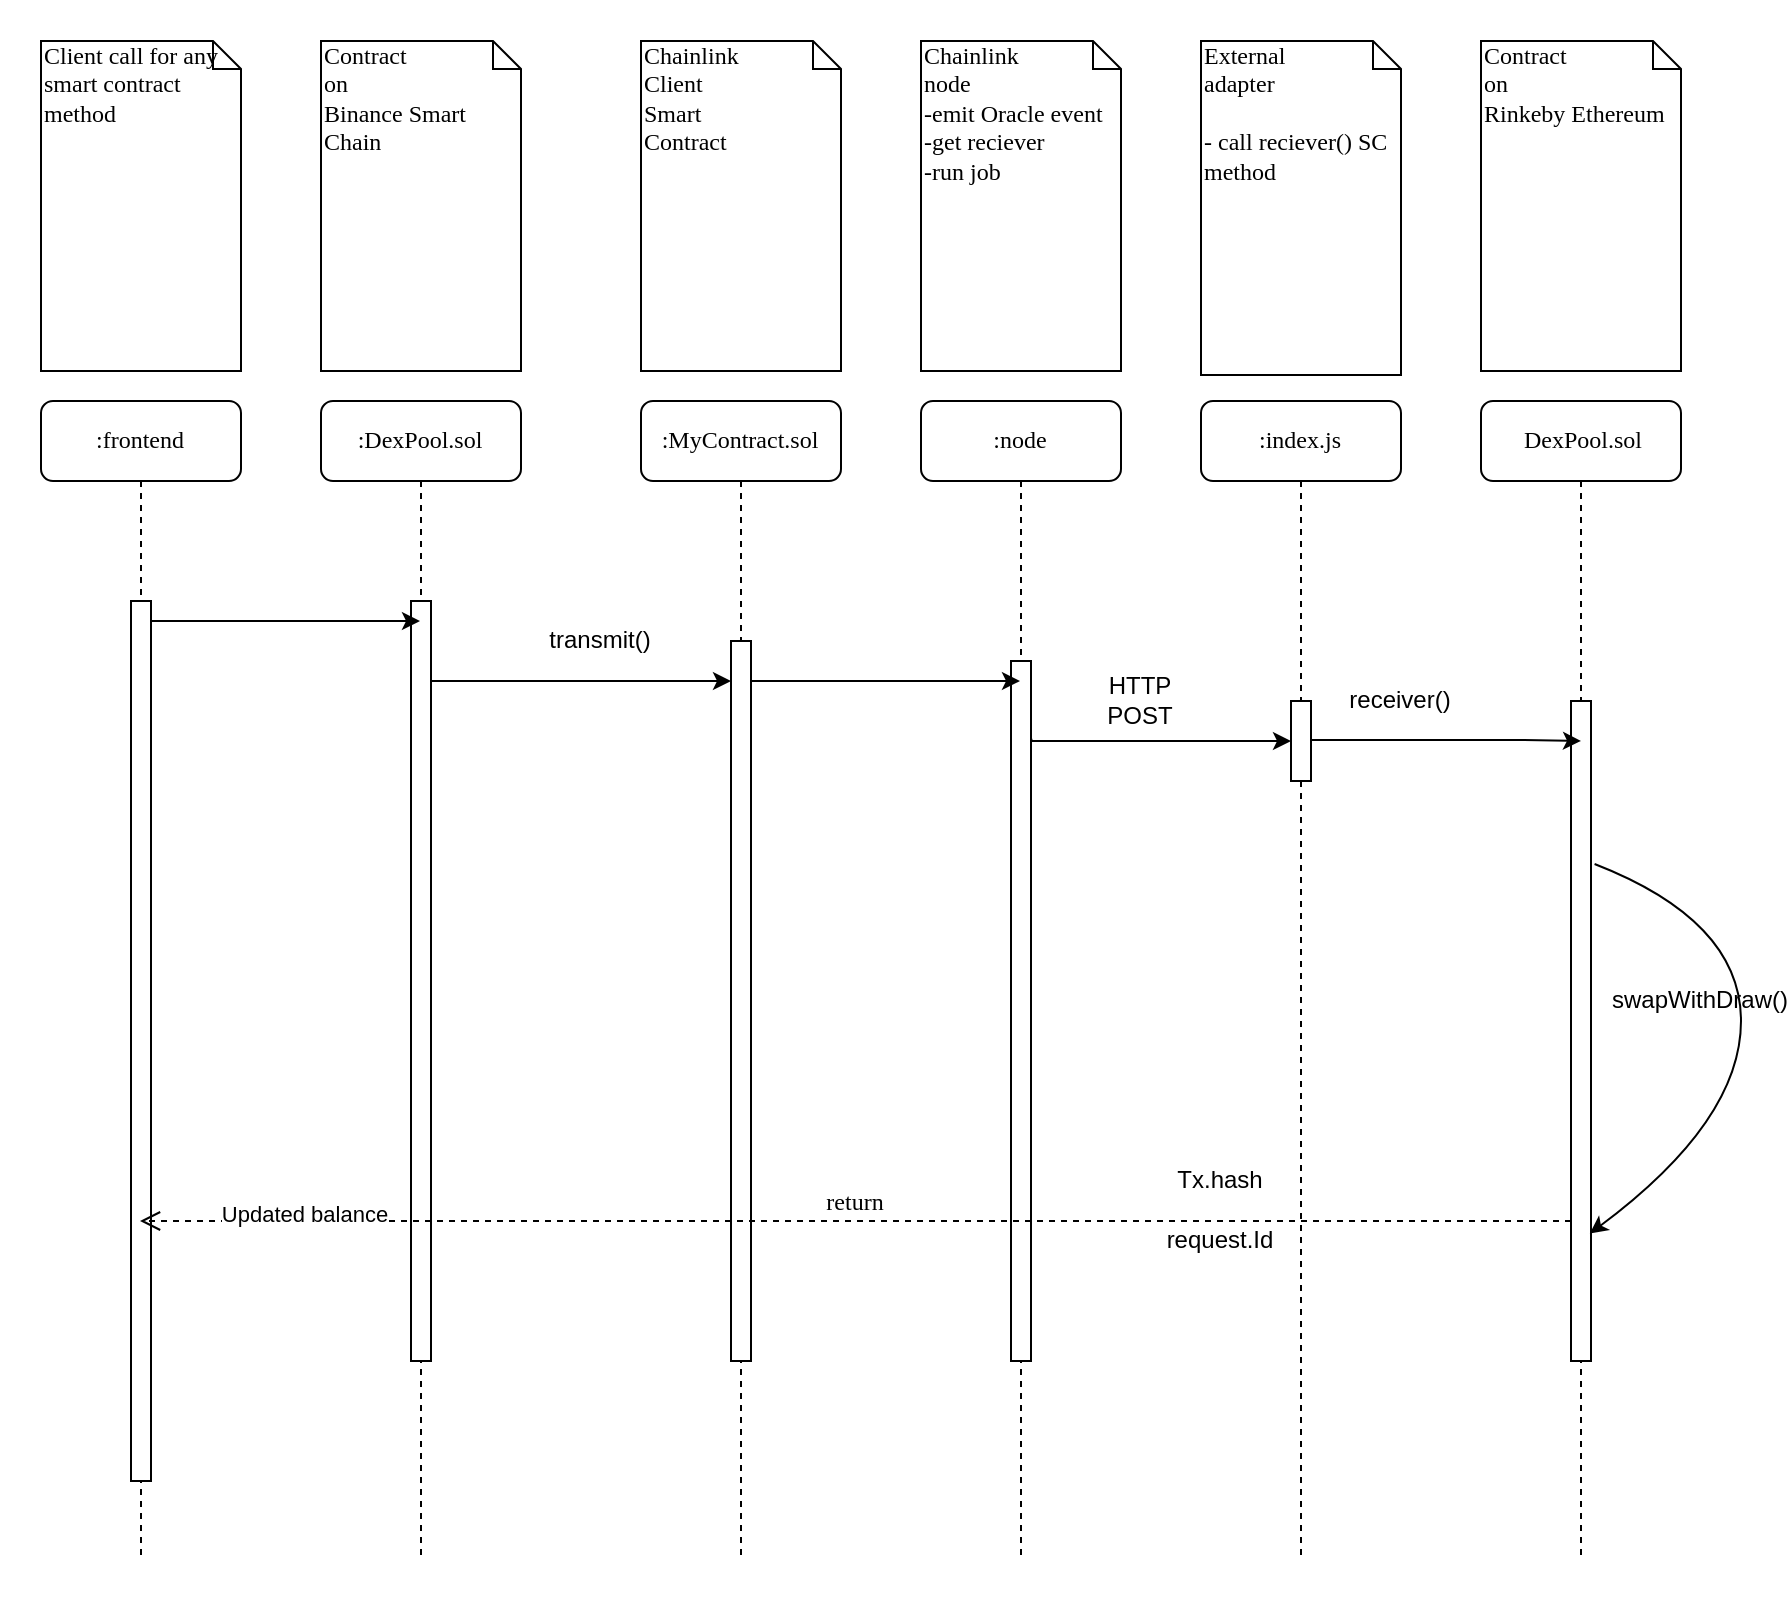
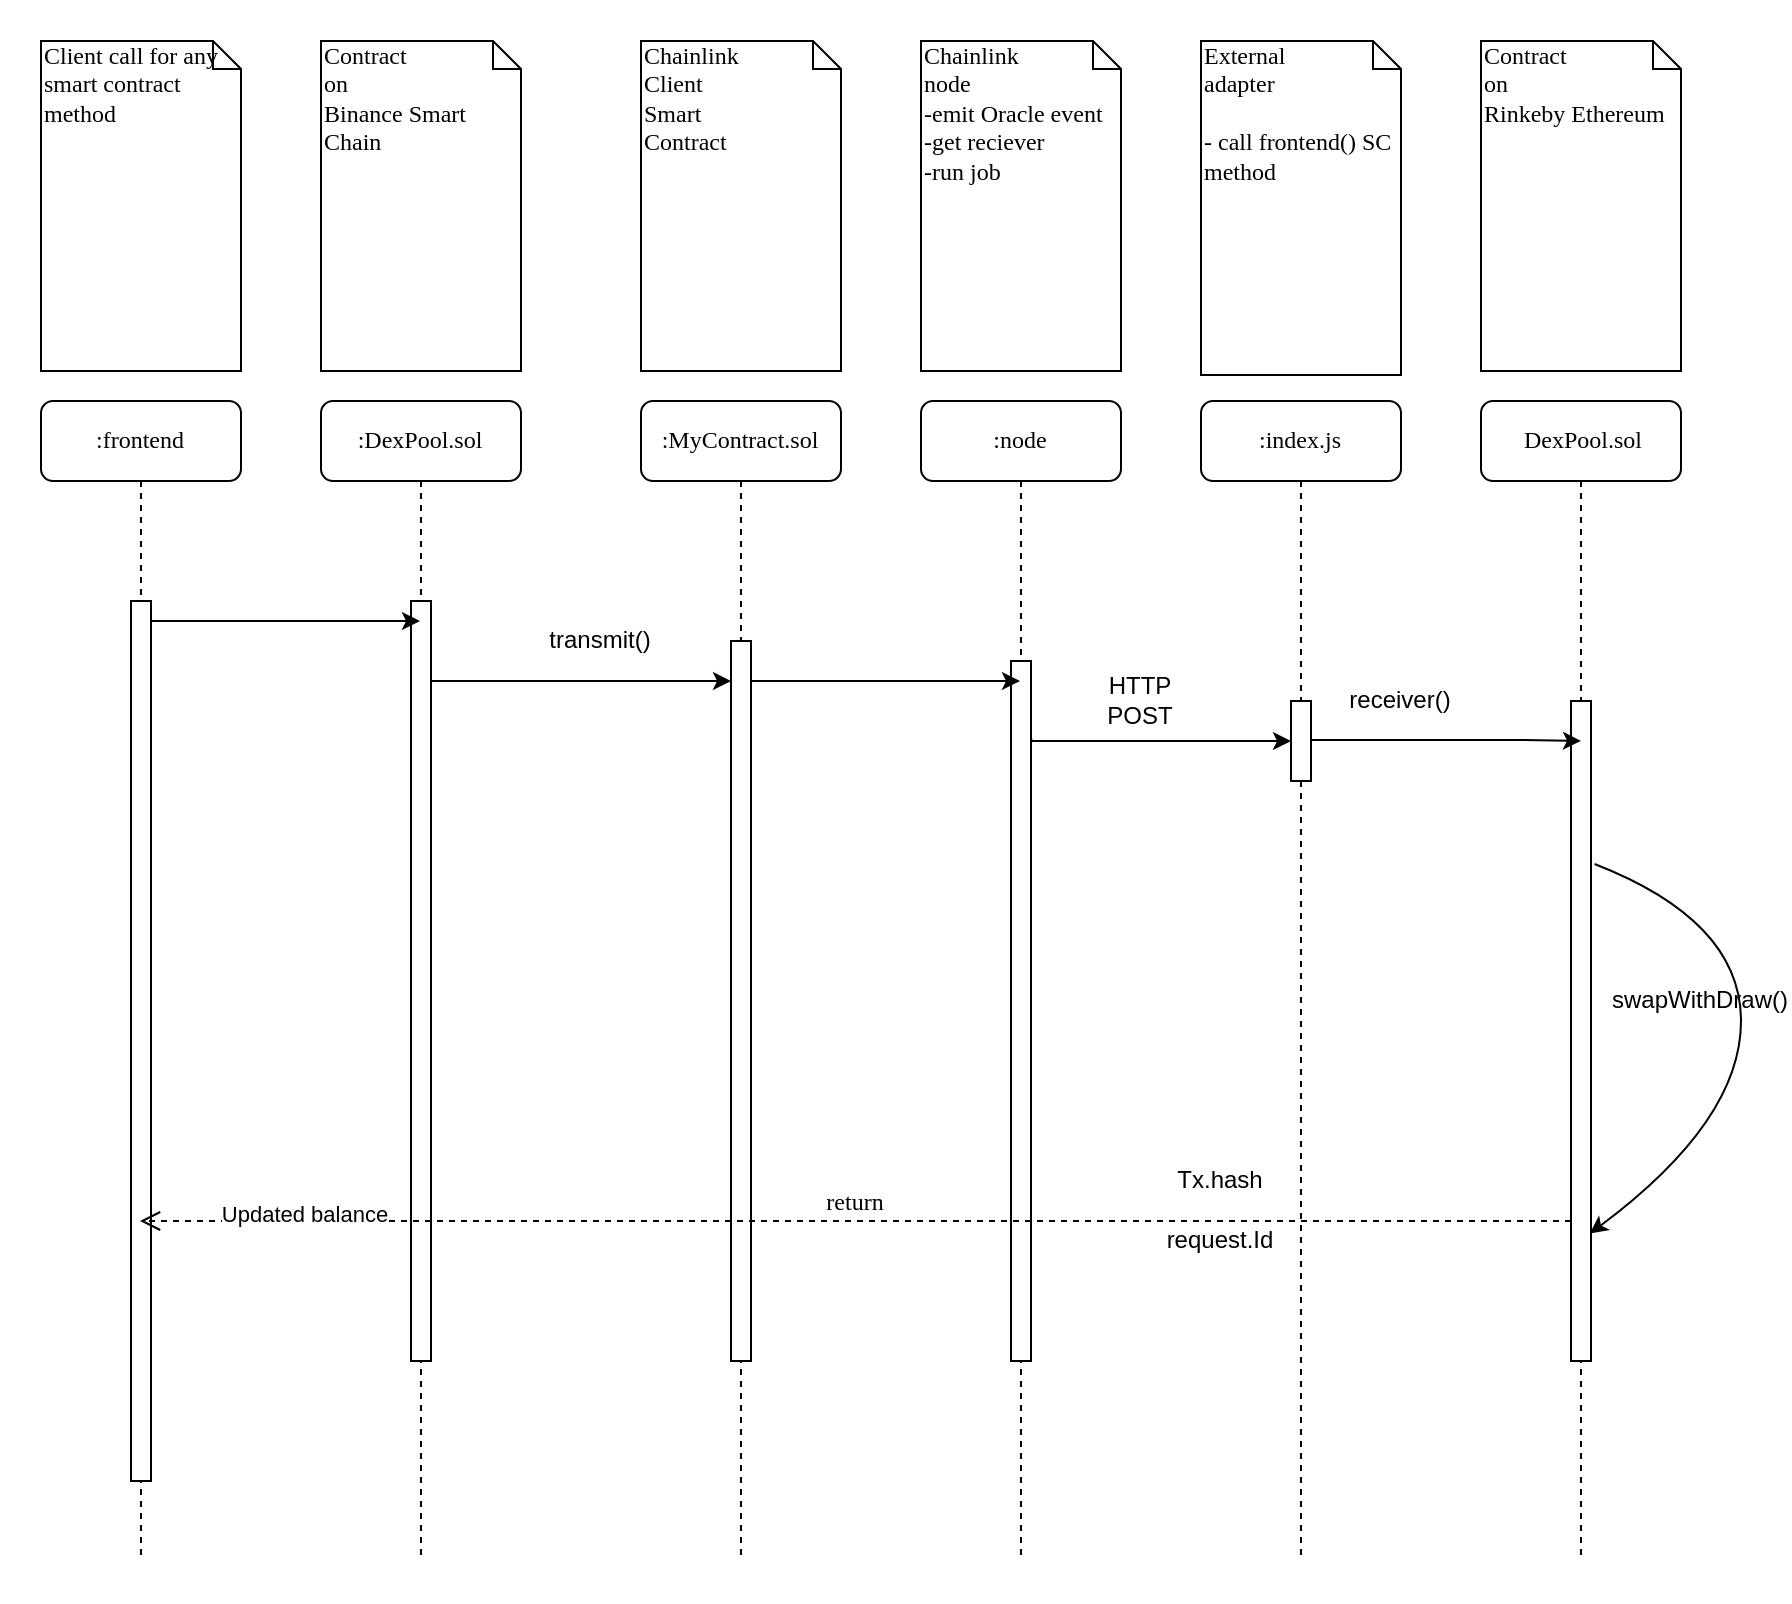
  <mxCell id="0" />
  <mxCell id="1" parent="0" />
  <mxCell id="2" value=":DexPool.sol" style="shape=umlLifeline;perimeter=lifelinePerimeter;whiteSpace=wrap;html=1;container=1;collapsible=0;recursiveResize=0;outlineConnect=0;rounded=1;shadow=0;comic=0;labelBackgroundColor=none;strokeWidth=1;fontFamily=Verdana;fontSize=12;align=center;" parent="1" vertex="1"><mxGeometry x="160" y="200" width="100" height="580" as="geometry" /></mxCell>
  <mxCell id="3" value="" style="html=1;points=[];perimeter=orthogonalPerimeter;rounded=0;shadow=0;comic=0;labelBackgroundColor=none;strokeWidth=1;fontFamily=Verdana;fontSize=12;align=center;" parent="2" vertex="1"><mxGeometry x="45" y="100" width="10" height="380" as="geometry" /></mxCell>
  <mxCell id="4" value=":MyContract.sol&lt;br&gt;" style="shape=umlLifeline;perimeter=lifelinePerimeter;whiteSpace=wrap;html=1;container=1;collapsible=0;recursiveResize=0;outlineConnect=0;rounded=1;shadow=0;comic=0;labelBackgroundColor=none;strokeWidth=1;fontFamily=Verdana;fontSize=12;align=center;" parent="1" vertex="1"><mxGeometry x="320" y="200" width="100" height="580" as="geometry" /></mxCell>
  <mxCell id="5" value="" style="html=1;points=[];perimeter=orthogonalPerimeter;rounded=0;shadow=0;comic=0;labelBackgroundColor=none;strokeWidth=1;fontFamily=Verdana;fontSize=12;align=center;" parent="4" vertex="1"><mxGeometry x="45" y="120" width="10" height="360" as="geometry" /></mxCell>
  <mxCell id="6" value=":node" style="shape=umlLifeline;perimeter=lifelinePerimeter;whiteSpace=wrap;html=1;container=1;collapsible=0;recursiveResize=0;outlineConnect=0;rounded=1;shadow=0;comic=0;labelBackgroundColor=none;strokeWidth=1;fontFamily=Verdana;fontSize=12;align=center;" parent="1" vertex="1"><mxGeometry x="460" y="200" width="100" height="580" as="geometry" /></mxCell>
  <mxCell id="7" value=":index.js" style="shape=umlLifeline;perimeter=lifelinePerimeter;whiteSpace=wrap;html=1;container=1;collapsible=0;recursiveResize=0;outlineConnect=0;rounded=1;shadow=0;comic=0;labelBackgroundColor=none;strokeWidth=1;fontFamily=Verdana;fontSize=12;align=center;" parent="1" vertex="1"><mxGeometry x="600" y="200" width="100" height="580" as="geometry" /></mxCell>
  <mxCell id="8" value="&amp;nbsp;DexPool.sol" style="shape=umlLifeline;perimeter=lifelinePerimeter;whiteSpace=wrap;html=1;container=1;collapsible=0;recursiveResize=0;outlineConnect=0;rounded=1;shadow=0;comic=0;labelBackgroundColor=none;strokeWidth=1;fontFamily=Verdana;fontSize=12;align=center;" parent="1" vertex="1"><mxGeometry x="740" y="200" width="100" height="580" as="geometry" /></mxCell>
  <mxCell id="9" value="" style="html=1;points=[];perimeter=orthogonalPerimeter;rounded=0;shadow=0;comic=0;labelBackgroundColor=none;strokeColor=#000000;strokeWidth=1;fillColor=#FFFFFF;fontFamily=Verdana;fontSize=12;fontColor=#000000;align=center;" parent="8" vertex="1"><mxGeometry x="45" y="150" width="10" height="330" as="geometry" /></mxCell>
  <mxCell id="10" value="" style="curved=1;endArrow=classic;html=1;entryX=0.94;entryY=0.807;entryDx=0;entryDy=0;entryPerimeter=0;exitX=1.18;exitY=0.247;exitDx=0;exitDy=0;exitPerimeter=0;" edge="1" parent="8" source="9" target="9"><mxGeometry width="50" height="50" relative="1" as="geometry"><mxPoint x="70" y="160" as="sourcePoint" /><mxPoint x="120" y="110" as="targetPoint" /><Array as="points"><mxPoint x="130" y="260" /><mxPoint x="130" y="360" /></Array></mxGeometry></mxCell>
  <mxCell id="11" value=":frontend" style="shape=umlLifeline;perimeter=lifelinePerimeter;whiteSpace=wrap;html=1;container=1;collapsible=0;recursiveResize=0;outlineConnect=0;rounded=1;shadow=0;comic=0;labelBackgroundColor=none;strokeWidth=1;fontFamily=Verdana;fontSize=12;align=center;" parent="1" vertex="1"><mxGeometry x="20" y="200" width="100" height="580" as="geometry" /></mxCell>
  <mxCell id="12" value="" style="html=1;points=[];perimeter=orthogonalPerimeter;rounded=0;shadow=0;comic=0;labelBackgroundColor=none;strokeWidth=1;fontFamily=Verdana;fontSize=12;align=center;" parent="11" vertex="1"><mxGeometry x="45" y="100" width="10" height="440" as="geometry" /></mxCell>
  <mxCell id="13" value="" style="html=1;points=[];perimeter=orthogonalPerimeter;rounded=0;shadow=0;comic=0;labelBackgroundColor=none;strokeWidth=1;fontFamily=Verdana;fontSize=12;align=center;" parent="1" vertex="1"><mxGeometry x="505" y="330" width="10" height="350" as="geometry" /></mxCell>
  <mxCell id="14" value="" style="html=1;points=[];perimeter=orthogonalPerimeter;rounded=0;shadow=0;comic=0;labelBackgroundColor=none;strokeWidth=1;fontFamily=Verdana;fontSize=12;align=center;" parent="1" vertex="1"><mxGeometry x="645" y="350" width="10" height="40" as="geometry" /></mxCell>
  <mxCell id="15" value="return" style="html=1;verticalAlign=bottom;endArrow=open;dashed=1;endSize=8;labelBackgroundColor=none;fontFamily=Verdana;fontSize=12;" parent="1" source="9" target="11" edge="1"><mxGeometry relative="1" as="geometry"><mxPoint x="670" y="611" as="targetPoint" /><Array as="points"><mxPoint x="660" y="610" /></Array></mxGeometry></mxCell>
  <mxCell id="16" value="Updated balance" style="edgeLabel;html=1;align=center;verticalAlign=middle;resizable=0;points=[];" vertex="1" connectable="0" parent="15"><mxGeometry x="0.772" y="-4" relative="1" as="geometry"><mxPoint as="offset" /></mxGeometry></mxCell>
  <mxCell id="17" value="Client call for any smart contract method" style="shape=note;whiteSpace=wrap;html=1;size=14;verticalAlign=top;align=left;spacingTop=-6;rounded=0;shadow=0;comic=0;labelBackgroundColor=none;strokeWidth=1;fontFamily=Verdana;fontSize=12" parent="1" vertex="1"><mxGeometry x="20" y="20" width="100" height="165" as="geometry" /></mxCell>
  <mxCell id="18" value="Contract&lt;br&gt;on&lt;br&gt;Binance Smart Chain" style="shape=note;whiteSpace=wrap;html=1;size=14;verticalAlign=top;align=left;spacingTop=-6;rounded=0;shadow=0;comic=0;labelBackgroundColor=none;strokeWidth=1;fontFamily=Verdana;fontSize=12" parent="1" vertex="1"><mxGeometry x="160" y="20" width="100" height="165" as="geometry" /></mxCell>
  <mxCell id="19" value="&lt;span style=&quot;text-align: center&quot;&gt;Chainlink&lt;br&gt;Client&lt;br&gt;Smart&lt;br&gt;Contract&lt;br&gt;&lt;/span&gt;" style="shape=note;whiteSpace=wrap;html=1;size=14;verticalAlign=top;align=left;spacingTop=-6;rounded=0;shadow=0;comic=0;labelBackgroundColor=none;strokeWidth=1;fontFamily=Verdana;fontSize=12" parent="1" vertex="1"><mxGeometry x="320" y="20" width="100" height="165" as="geometry" /></mxCell>
  <mxCell id="20" value="Chainlink&lt;br&gt;node&lt;br&gt;-emit Oracle event&lt;br&gt;-get reciever&lt;br&gt;-run job" style="shape=note;whiteSpace=wrap;html=1;size=14;verticalAlign=top;align=left;spacingTop=-6;rounded=0;shadow=0;comic=0;labelBackgroundColor=none;strokeWidth=1;fontFamily=Verdana;fontSize=12" parent="1" vertex="1"><mxGeometry x="460" y="20" width="100" height="165" as="geometry" /></mxCell>
- <mxCell id="21" value="External&lt;br&gt;adapter&lt;br&gt;&lt;br&gt;- call reciever() SC method" style="shape=note;whiteSpace=wrap;html=1;size=14;verticalAlign=top;align=left;spacingTop=-6;rounded=0;shadow=0;comic=0;labelBackgroundColor=none;strokeWidth=1;fontFamily=Verdana;fontSize=12" parent="1" vertex="1"><mxGeometry x="600" y="20" width="100" height="167" as="geometry" /></mxCell>
+ <mxCell id="21" value="External&lt;br&gt;adapter&lt;br&gt;&lt;br&gt;- call frontend() SC method" style="shape=note;whiteSpace=wrap;html=1;size=14;verticalAlign=top;align=left;spacingTop=-6;rounded=0;shadow=0;comic=0;labelBackgroundColor=none;strokeWidth=1;fontFamily=Verdana;fontSize=12" parent="1" vertex="1"><mxGeometry x="600" y="20" width="100" height="167" as="geometry" /></mxCell>
  <mxCell id="22" value="Contract&lt;br&gt;on&lt;br&gt;Rinkeby Ethereum" style="shape=note;whiteSpace=wrap;html=1;size=14;verticalAlign=top;align=left;spacingTop=-6;rounded=0;shadow=0;comic=0;labelBackgroundColor=none;strokeWidth=1;fontFamily=Verdana;fontSize=12" parent="1" vertex="1"><mxGeometry x="740" y="20" width="100" height="165" as="geometry" /></mxCell>
  <mxCell id="23" style="edgeStyle=orthogonalEdgeStyle;rounded=0;orthogonalLoop=1;jettySize=auto;html=1;" edge="1" parent="1" source="12" target="2"><mxGeometry relative="1" as="geometry"><Array as="points"><mxPoint x="90" y="310" /><mxPoint x="90" y="310" /></Array></mxGeometry></mxCell>
  <mxCell id="24" style="edgeStyle=orthogonalEdgeStyle;rounded=0;orthogonalLoop=1;jettySize=auto;html=1;" edge="1" parent="1" source="3" target="5"><mxGeometry relative="1" as="geometry"><mxPoint x="210" y="350" as="sourcePoint" /><mxPoint x="344.5" y="350" as="targetPoint" /><Array as="points"><mxPoint x="320" y="340" /><mxPoint x="320" y="340" /></Array></mxGeometry></mxCell>
  <mxCell id="25" value="transmit()" style="text;html=1;strokeColor=none;fillColor=none;align=center;verticalAlign=middle;whiteSpace=wrap;rounded=0;" vertex="1" parent="1"><mxGeometry x="270" y="310" width="60" height="20" as="geometry" /></mxCell>
  <mxCell id="26" style="edgeStyle=orthogonalEdgeStyle;rounded=0;orthogonalLoop=1;jettySize=auto;html=1;" edge="1" parent="1" source="5" target="6"><mxGeometry relative="1" as="geometry"><mxPoint x="380" y="350" as="sourcePoint" /><mxPoint x="520" y="340" as="targetPoint" /><Array as="points"><mxPoint x="450" y="340" /><mxPoint x="450" y="340" /></Array></mxGeometry></mxCell>
  <mxCell id="27" style="edgeStyle=orthogonalEdgeStyle;rounded=0;orthogonalLoop=1;jettySize=auto;html=1;" edge="1" parent="1"><mxGeometry relative="1" as="geometry"><mxPoint x="655" y="369.5" as="sourcePoint" /><mxPoint x="790" y="370" as="targetPoint" /><Array as="points"><mxPoint x="760" y="369.5" /><mxPoint x="760" y="369.5" /></Array></mxGeometry></mxCell>
  <mxCell id="28" value="receiver()" style="text;html=1;strokeColor=none;fillColor=none;align=center;verticalAlign=middle;whiteSpace=wrap;rounded=0;" vertex="1" parent="1"><mxGeometry x="680" y="340" width="40" height="20" as="geometry" /></mxCell>
  <mxCell id="29" value="request.Id" style="text;html=1;strokeColor=none;fillColor=none;align=center;verticalAlign=middle;whiteSpace=wrap;rounded=0;" vertex="1" parent="1"><mxGeometry x="590" y="610" width="40" height="20" as="geometry" /></mxCell>
  <mxCell id="30" value="swapWithDraw()" style="text;html=1;strokeColor=none;fillColor=none;align=center;verticalAlign=middle;whiteSpace=wrap;rounded=0;" vertex="1" parent="1"><mxGeometry x="830" y="490" width="40" height="20" as="geometry" /></mxCell>
  <mxCell id="31" value="Tx.hash" style="text;html=1;strokeColor=none;fillColor=none;align=center;verticalAlign=middle;whiteSpace=wrap;rounded=0;" vertex="1" parent="1"><mxGeometry x="590" y="580" width="40" height="20" as="geometry" /></mxCell>
  <mxCell id="32" style="edgeStyle=orthogonalEdgeStyle;rounded=0;orthogonalLoop=1;jettySize=auto;html=1;exitX=1.02;exitY=0.111;exitDx=0;exitDy=0;exitPerimeter=0;" edge="1" parent="1" source="13" target="14"><mxGeometry relative="1" as="geometry"><mxPoint x="520" y="370" as="sourcePoint" /><mxPoint x="590" y="369.5" as="targetPoint" /><Array as="points"><mxPoint x="515" y="370" /></Array></mxGeometry></mxCell>
  <mxCell id="33" value="HTTP POST" style="text;html=1;strokeColor=none;fillColor=none;align=center;verticalAlign=middle;whiteSpace=wrap;rounded=0;" vertex="1" parent="1"><mxGeometry x="550" y="340" width="40" height="20" as="geometry" /></mxCell>
  <mxCell id="34" value="" style="shape=image;html=1;verticalAlign=top;verticalLabelPosition=bottom;labelBackgroundColor=#ffffff;imageAspect=0;aspect=fixed;image=https://cdn0.iconfinder.com/data/icons/blockchain-classic/256/Ethereum_Classic-128.png" vertex="1" parent="1"><mxGeometry x="755" y="118.5" width="50" height="50" as="geometry" /></mxCell>
  <mxCell id="35" value="" style="shape=image;html=1;verticalAlign=top;verticalLabelPosition=bottom;labelBackgroundColor=#ffffff;imageAspect=0;aspect=fixed;image=https://cdn0.iconfinder.com/data/icons/blockchain-classic/256/Binance_Coin-128.png" vertex="1" parent="1"><mxGeometry x="190" y="118.5" width="40" height="40" as="geometry" /></mxCell>
  <mxCell id="36" value="" style="shape=image;html=1;verticalAlign=top;verticalLabelPosition=bottom;labelBackgroundColor=#ffffff;imageAspect=0;aspect=fixed;image=https://cdn0.iconfinder.com/data/icons/blockchain-classic/256/Binance_Coin-128.png" vertex="1" parent="1"><mxGeometry x="345" y="118.5" width="40" height="40" as="geometry" /></mxCell>
  <mxCell id="37" value="" style="shape=image;html=1;verticalAlign=top;verticalLabelPosition=bottom;labelBackgroundColor=#ffffff;imageAspect=0;aspect=fixed;image=https://cdn3.iconfinder.com/data/icons/logos-brands-3/24/logo_brand_brands_logos_firefox-128.png" vertex="1" parent="1"><mxGeometry x="45" y="113.5" width="46.5" height="46.5" as="geometry" /></mxCell>
  <mxCell id="38" value="" style="shape=image;html=1;verticalAlign=top;verticalLabelPosition=bottom;labelBackgroundColor=#ffffff;imageAspect=0;aspect=fixed;image=https://cdn0.iconfinder.com/data/icons/blockchain-classic/270/ChainLink-128.png" vertex="1" parent="1"><mxGeometry x="485" y="118.5" width="50" height="50" as="geometry" /></mxCell>
  <mxCell id="39" value="" style="shape=image;html=1;verticalAlign=top;verticalLabelPosition=bottom;labelBackgroundColor=#ffffff;imageAspect=0;aspect=fixed;image=https://cdn4.iconfinder.com/data/icons/logos-and-brands/512/233_Node_Js_logo-128.png" vertex="1" parent="1"><mxGeometry x="625" y="118.5" width="50" height="50" as="geometry" /></mxCell>
